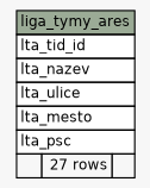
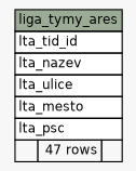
  digraph {
    bgcolor="#f7f7f7"
    fontname=Helvetica
    fontsize=11
    nodesep=0.18
    rankdir=TB
    ranksep=0.46
-   n1 [fontname=Helvetica fontsize=11 label=<     <TABLE BORDER="0" CELLBORDER="1" CELLSPACING="0" BGCOLOR="#ffffff">       <TR><TD COLSPAN="3" BGCOLOR="#9bab96" ALIGN="CENTER">liga_tymy_ares</TD></TR>       <TR><TD PORT="lta_tid_id" COLSPAN="3" ALIGN="LEFT">lta_tid_id</TD></TR>       <TR><TD PORT="lta_nazev" COLSPAN="3" ALIGN="LEFT">lta_nazev</TD></TR>       <TR><TD PORT="lta_ulice" COLSPAN="3" ALIGN="LEFT">lta_ulice</TD></TR>       <TR><TD PORT="lta_mesto" COLSPAN="3" ALIGN="LEFT">lta_mesto</TD></TR>       <TR><TD PORT="lta_psc" COLSPAN="3" ALIGN="LEFT">lta_psc</TD></TR>       <TR><TD ALIGN="LEFT" BGCOLOR="#f7f7f7">  </TD><TD ALIGN="RIGHT" BGCOLOR="#f7f7f7">27 rows</TD><TD ALIGN="RIGHT" BGCOLOR="#f7f7f7">  </TD></TR>     </TABLE>> shape=plaintext]
+   n1 [fontname=Helvetica fontsize=11 label=<     <TABLE BORDER="0" CELLBORDER="1" CELLSPACING="0" BGCOLOR="#ffffff">       <TR><TD COLSPAN="3" BGCOLOR="#9bab96" ALIGN="CENTER">liga_tymy_ares</TD></TR>       <TR><TD PORT="lta_tid_id" COLSPAN="3" ALIGN="LEFT">lta_tid_id</TD></TR>       <TR><TD PORT="lta_nazev" COLSPAN="3" ALIGN="LEFT">lta_nazev</TD></TR>       <TR><TD PORT="lta_ulice" COLSPAN="3" ALIGN="LEFT">lta_ulice</TD></TR>       <TR><TD PORT="lta_mesto" COLSPAN="3" ALIGN="LEFT">lta_mesto</TD></TR>       <TR><TD PORT="lta_psc" COLSPAN="3" ALIGN="LEFT">lta_psc</TD></TR>       <TR><TD ALIGN="LEFT" BGCOLOR="#f7f7f7">  </TD><TD ALIGN="RIGHT" BGCOLOR="#f7f7f7">47 rows</TD><TD ALIGN="RIGHT" BGCOLOR="#f7f7f7">  </TD></TR>     </TABLE>> shape=plaintext]
  }
